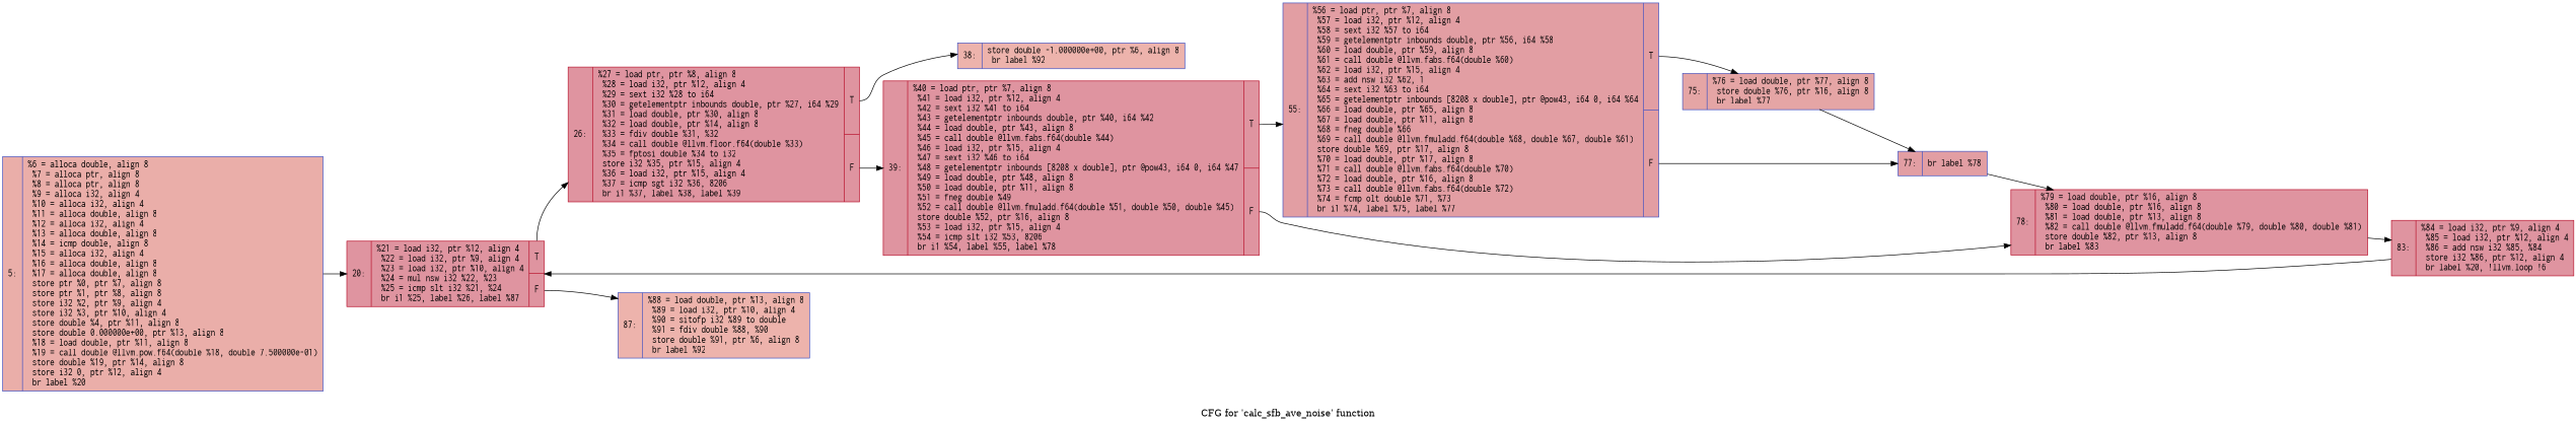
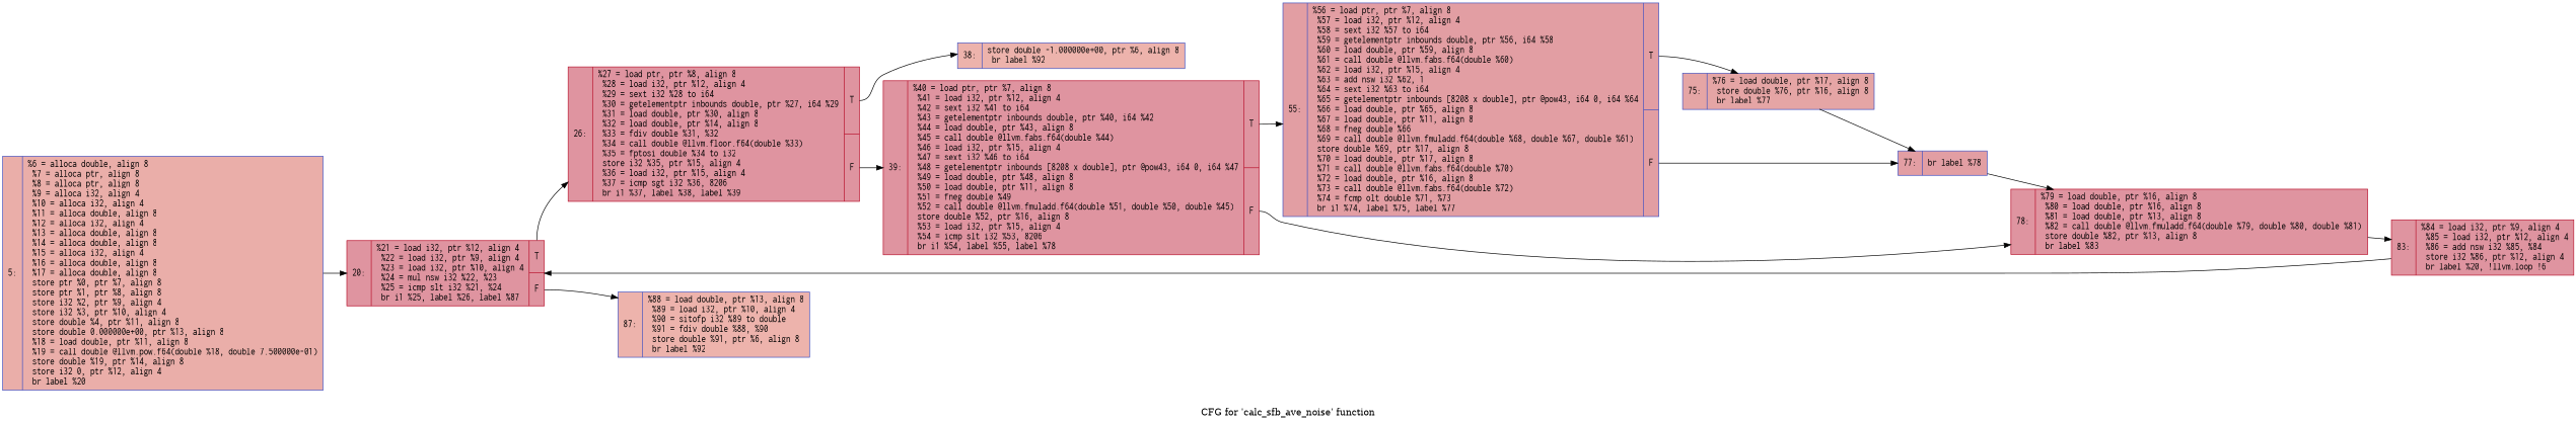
  digraph {
    label="CFG for 'calc_sfb_ave_noise' function"
    rankdir=LR
    node [color="#3d50c3ff" fillcolor="#b70d2870" fontname=Courier shape=record style=filled]
-   n1 [fillcolor="#d0473d70" label="{5:\l|  %6 = alloca double, align 8\l  %7 = alloca ptr, align 8\l  %8 = alloca ptr, align 8\l  %9 = alloca i32, align 4\l  %10 = alloca i32, align 4\l  %11 = alloca double, align 8\l  %12 = alloca i32, align 4\l  %13 = alloca double, align 8\l  %14 = icmp double, align 8\l  %15 = alloca i32, align 4\l  %16 = alloca double, align 8\l  %17 = alloca double, align 8\l  store ptr %0, ptr %7, align 8\l  store ptr %1, ptr %8, align 8\l  store i32 %2, ptr %9, align 4\l  store i32 %3, ptr %10, align 4\l  store double %4, ptr %11, align 8\l  store double 0.000000e+00, ptr %13, align 8\l  %18 = load double, ptr %11, align 8\l  %19 = call double @llvm.pow.f64(double %18, double 7.500000e-01)\l  store double %19, ptr %14, align 8\l  store i32 0, ptr %12, align 4\l  br label %20\l}"]
+   n1 [fillcolor="#d0473d70" label="{5:\l|  %6 = alloca double, align 8\l  %7 = alloca ptr, align 8\l  %8 = alloca ptr, align 8\l  %9 = alloca i32, align 4\l  %10 = alloca i32, align 4\l  %11 = alloca double, align 8\l  %12 = alloca i32, align 4\l  %13 = alloca double, align 8\l  %14 = alloca double, align 8\l  %15 = alloca i32, align 4\l  %16 = alloca double, align 8\l  %17 = alloca double, align 8\l  store ptr %0, ptr %7, align 8\l  store ptr %1, ptr %8, align 8\l  store i32 %2, ptr %9, align 4\l  store i32 %3, ptr %10, align 4\l  store double %4, ptr %11, align 8\l  store double 0.000000e+00, ptr %13, align 8\l  %18 = load double, ptr %11, align 8\l  %19 = call double @llvm.pow.f64(double %18, double 7.500000e-01)\l  store double %19, ptr %14, align 8\l  store i32 0, ptr %12, align 4\l  br label %20\l}"]
    n2 [color="#b70d28ff" label="{20:\l|  %21 = load i32, ptr %12, align 4\l  %22 = load i32, ptr %9, align 4\l  %23 = load i32, ptr %10, align 4\l  %24 = mul nsw i32 %22, %23\l  %25 = icmp slt i32 %21, %24\l  br i1 %25, label %26, label %87\l|{<s0>T|<s1>F}}"]
    n3 [color="#b70d28ff" label="{26:\l|  %27 = load ptr, ptr %8, align 8\l  %28 = load i32, ptr %12, align 4\l  %29 = sext i32 %28 to i64\l  %30 = getelementptr inbounds double, ptr %27, i64 %29\l  %31 = load double, ptr %30, align 8\l  %32 = load double, ptr %14, align 8\l  %33 = fdiv double %31, %32\l  %34 = call double @llvm.floor.f64(double %33)\l  %35 = fptosi double %34 to i32\l  store i32 %35, ptr %15, align 4\l  %36 = load i32, ptr %15, align 4\l  %37 = icmp sgt i32 %36, 8206\l  br i1 %37, label %38, label %39\l|{<s0>T|<s1>F}}"]
    n4 [fillcolor="#d6524470" label="{87:\l|  %88 = load double, ptr %13, align 8\l  %89 = load i32, ptr %10, align 4\l  %90 = sitofp i32 %89 to double\l  %91 = fdiv double %88, %90\l  store double %91, ptr %6, align 8\l  br label %92\l}"]
    n5 [fillcolor="#d6524470" label="{38:\l|  store double -1.000000e+00, ptr %6, align 8\l  br label %92\l}"]
    n6 [color="#b70d28ff" label="{39:\l|  %40 = load ptr, ptr %7, align 8\l  %41 = load i32, ptr %12, align 4\l  %42 = sext i32 %41 to i64\l  %43 = getelementptr inbounds double, ptr %40, i64 %42\l  %44 = load double, ptr %43, align 8\l  %45 = call double @llvm.fabs.f64(double %44)\l  %46 = load i32, ptr %15, align 4\l  %47 = sext i32 %46 to i64\l  %48 = getelementptr inbounds [8208 x double], ptr @pow43, i64 0, i64 %47\l  %49 = load double, ptr %48, align 8\l  %50 = load double, ptr %11, align 8\l  %51 = fneg double %49\l  %52 = call double @llvm.fmuladd.f64(double %51, double %50, double %45)\l  store double %52, ptr %16, align 8\l  %53 = load i32, ptr %15, align 4\l  %54 = icmp slt i32 %53, 8206\l  br i1 %54, label %55, label %78\l|{<s0>T|<s1>F}}"]
    n7 [fillcolor="#be242e70" label="{55:\l|  %56 = load ptr, ptr %7, align 8\l  %57 = load i32, ptr %12, align 4\l  %58 = sext i32 %57 to i64\l  %59 = getelementptr inbounds double, ptr %56, i64 %58\l  %60 = load double, ptr %59, align 8\l  %61 = call double @llvm.fabs.f64(double %60)\l  %62 = load i32, ptr %15, align 4\l  %63 = add nsw i32 %62, 1\l  %64 = sext i32 %63 to i64\l  %65 = getelementptr inbounds [8208 x double], ptr @pow43, i64 0, i64 %64\l  %66 = load double, ptr %65, align 8\l  %67 = load double, ptr %11, align 8\l  %68 = fneg double %66\l  %69 = call double @llvm.fmuladd.f64(double %68, double %67, double %61)\l  store double %69, ptr %17, align 8\l  %70 = load double, ptr %17, align 8\l  %71 = call double @llvm.fabs.f64(double %70)\l  %72 = load double, ptr %16, align 8\l  %73 = call double @llvm.fabs.f64(double %72)\l  %74 = fcmp olt double %71, %73\l  br i1 %74, label %75, label %77\l|{<s0>T|<s1>F}}"]
    n8 [color="#b70d28ff" label="{78:\l|  %79 = load double, ptr %16, align 8\l  %80 = load double, ptr %16, align 8\l  %81 = load double, ptr %13, align 8\l  %82 = call double @llvm.fmuladd.f64(double %79, double %80, double %81)\l  store double %82, ptr %13, align 8\l  br label %83\l}"]
-   n9 [fillcolor="#c5333470" label="{75:\l|  %76 = load double, ptr %77, align 8\l  store double %76, ptr %16, align 8\l  br label %77\l}"]
+   n9 [fillcolor="#c5333470" label="{75:\l|  %76 = load double, ptr %17, align 8\l  store double %76, ptr %16, align 8\l  br label %77\l}"]
    n10 [fillcolor="#be242e70" label="{77:\l|  br label %78\l}"]
    n11 [color="#b70d28ff" label="{83:\l|  %84 = load i32, ptr %9, align 4\l  %85 = load i32, ptr %12, align 4\l  %86 = add nsw i32 %85, %84\l  store i32 %86, ptr %12, align 4\l  br label %20, !llvm.loop !6\l}"]
    n1 -> n2
    n2 -> n3 [tailport=s0]
    n2 -> n4 [tailport=s1]
    n3 -> n5 [tailport=s0]
    n3 -> n6 [tailport=s1]
    n6 -> n7 [tailport=s0]
    n6 -> n8 [tailport=s1]
    n7 -> n9 [tailport=s0]
    n7 -> n10 [tailport=s1]
    n8 -> n11
    n9 -> n10
    n10 -> n8
    n11 -> n2
  }
